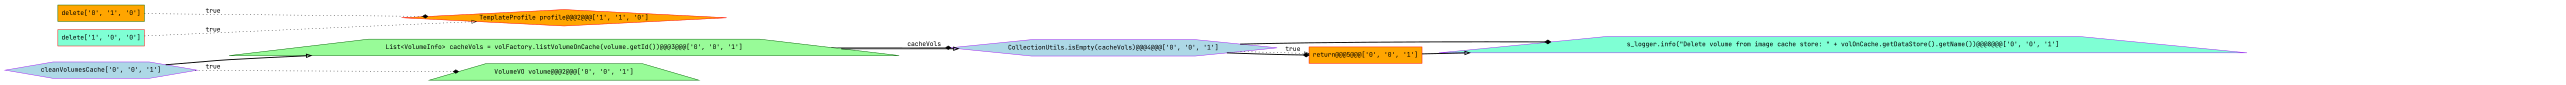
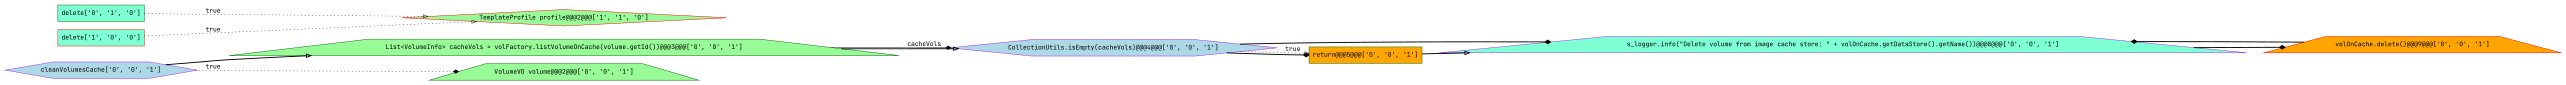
  digraph {
    fontname="JetBrains Mono"
    rankdir=LR
    node [color=darkgreen fillcolor=palegreen fontname="JetBrains Mono" shape=trapezium style=filled]
    edge [arrowhead=onormal fontname="JetBrains Mono" style=bold]
    n1 [color=purple fillcolor=lightblue label="cleanVolumesCache['0', '0', '1']" shape=hexagon]
    n2 [label="List<VolumeInfo> cacheVols = volFactory.listVolumeOnCache(volume.getId())@@@3@@@['0', '0', '1']"]
    n3 [label="VolumeVO volume@@@2@@@['0', '0', '1']"]
    n4 [color=purple fillcolor=lightblue label="CollectionUtils.isEmpty(cacheVols)@@@4@@@['0', '0', '1']" shape=hexagon]
    n5 [color=purple fillcolor=aquamarine label="s_logger.info(\"Delete volume from image cache store: \" + volOnCache.getDataStore().getName())@@@8@@@['0', '0', '1']"]
-   n6 [color=red fillcolor=orange label="return@@@5@@@['0', '0', '1']" shape=box]
-   n8 [fillcolor=orange label="delete['0', '1', '0']" shape=box]
-   n9 [color=red fillcolor=orange label="TemplateProfile profile@@@2@@@['1', '1', '0']" shape=diamond]
+   n6 [fillcolor=orange label="return@@@5@@@['0', '0', '1']" shape=box]
+   n7 [color=red fillcolor=orange label="volOnCache.delete()@@@9@@@['0', '0', '1']"]
+   n8 [fillcolor=aquamarine label="delete['0', '1', '0']" shape=box]
+   n9 [color=red label="TemplateProfile profile@@@2@@@['1', '1', '0']" shape=diamond]
    n10 [color=red fillcolor=aquamarine label="delete['1', '0', '0']" shape=box]
    n1 -> n2
    n1 -> n3 [arrowhead=diamond label=true style=dotted]
    n2 -> n4 [arrowhead=diamond label=cacheVols style=solid]
    n2 -> n4
    n4 -> n5 [arrowhead=diamond]
    n4 -> n6 [label=true style=dotted]
    n4 -> n6 [arrowhead=diamond]
+   n5 -> n7 [arrowhead=diamond]
    n6 -> n5
-   n8 -> n9 [arrowhead=diamond label=true style=dotted]
+   n7 -> n5 [arrowhead=diamond]
+   n8 -> n9 [label=true style=dotted]
    n10 -> n9 [label=true style=dotted]
  }
